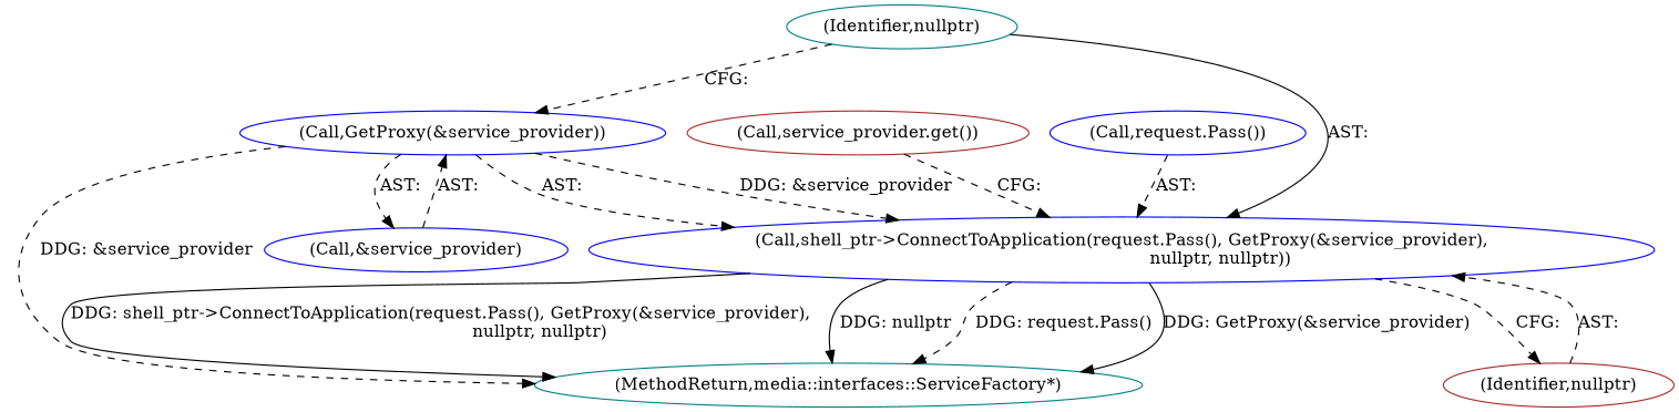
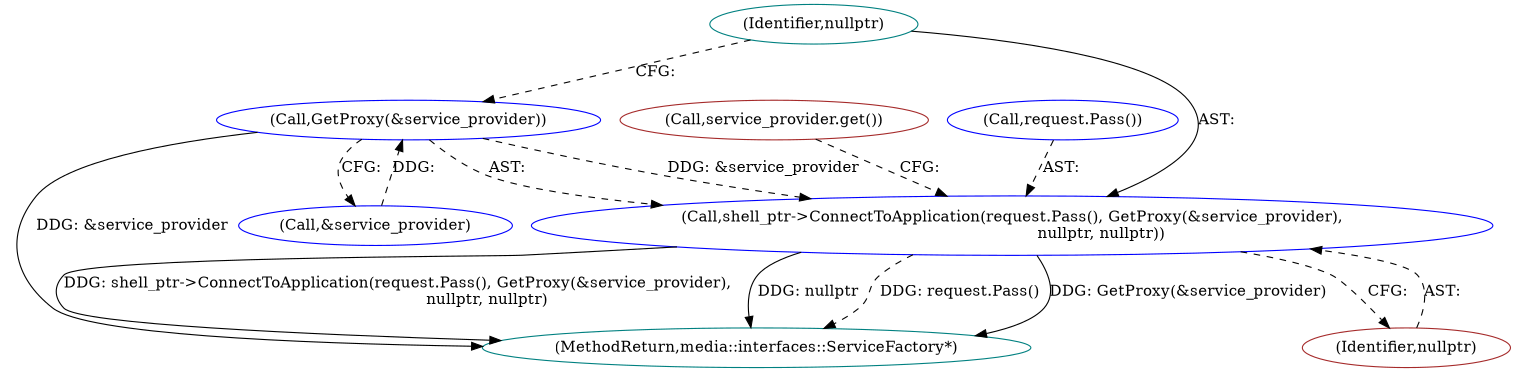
  digraph {
    node [color=blue]
    edge [style=dashed]
    n1 [label="(Call,GetProxy(&service_provider))"]
    n2 [label="(Call,shell_ptr->ConnectToApplication(request.Pass(), GetProxy(&service_provider),\n                                    nullptr, nullptr))"]
    n3 [label="(Call,&service_provider)"]
    n4 [color=teal label="(MethodReturn,media::interfaces::ServiceFactory*)"]
    n5 [color=brown label="(Identifier,nullptr)"]
    n6 [color=brown label="(Call,service_provider.get())"]
    n7 [label="(Call,request.Pass())"]
    n8 [color=teal label="(Identifier,nullptr)"]
    n1 -> n2 [label="AST: "]
    n1 -> n2 [label="DDG: &service_provider"]
-   n1 -> n3 [label="AST: "]
-   n1 -> n4 [label="DDG: &service_provider"]
+   n1 -> n3 [label="CFG: "]
+   n1 -> n4 [label="DDG: &service_provider" style=solid]
    n2 -> n4 [label="DDG: GetProxy(&service_provider)" style=solid]
    n2 -> n4 [label="DDG: shell_ptr->ConnectToApplication(request.Pass(), GetProxy(&service_provider),\n                                    nullptr, nullptr)" style=solid]
    n2 -> n4 [label="DDG: nullptr" style=solid]
    n2 -> n4 [label="DDG: request.Pass()"]
    n2 -> n5 [label="CFG: "]
-   n3 -> n1 [label="AST: "]
+   n3 -> n1 [label="DDG: "]
    n5 -> n2 [label="AST: "]
    n6 -> n2 [label="CFG: "]
    n7 -> n2 [label="AST: "]
    n8 -> n1 [label="CFG: "]
    n8 -> n2 [label="AST: " style=solid]
  }
